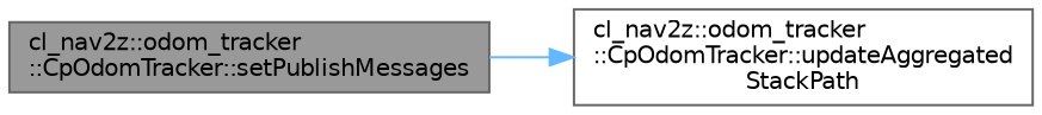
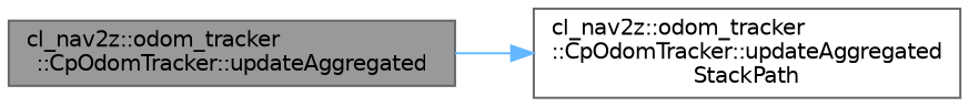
  digraph {
    rankdir=LR
    node [fontname=Helvetica fontsize=10 shape=box style=filled]
-   n1 [color=gray40 fillcolor=grey60 fontcolor=black height=0.2 label="cl_nav2z::odom_tracker\l::CpOdomTracker::setPublishMessages" width=0.4]
+   n1 [color=gray40 fillcolor=grey60 fontcolor=black height=0.2 label="cl_nav2z::odom_tracker\l::CpOdomTracker::updateAggregated" width=0.4]
    n2 [color=grey40 fillcolor=white height=0.2 label="cl_nav2z::odom_tracker\l::CpOdomTracker::updateAggregated\lStackPath" width=0.4]
    n1 -> n2 [color=steelblue1 fontname=Helvetica fontsize=10 labelfontname=Helvetica labelfontsize=10 style=solid]
  }
